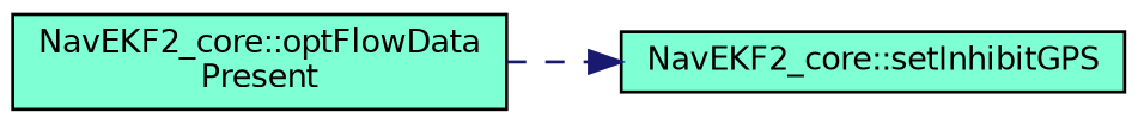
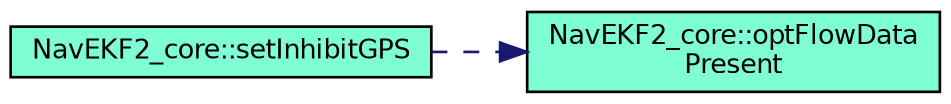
  digraph {
    rankdir=LR
    node [color=black fillcolor=aquamarine fontname=Helvetica fontsize=10 shape=record style=filled]
    n1 [fontcolor=black height=0.2 label="NavEKF2_core::setInhibitGPS" width=0.4]
    n2 [height=0.2 label="NavEKF2_core::optFlowData\lPresent" width=0.4]
-   n2 -> n1 [color=midnightblue fontname=Helvetica fontsize=10 labelfontname=Helvetica labelfontsize=10 style=dashed]
+   n1 -> n2 [color=midnightblue fontname=Helvetica fontsize=10 labelfontname=Helvetica labelfontsize=10 style=dashed]
  }
